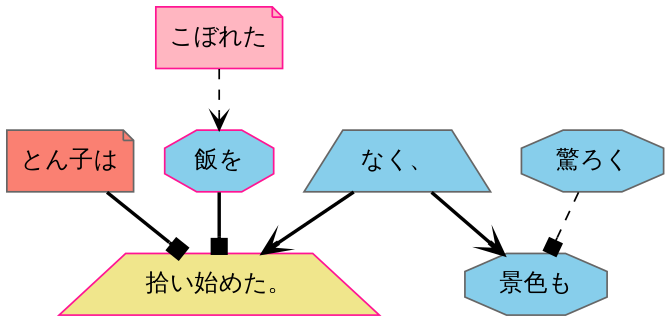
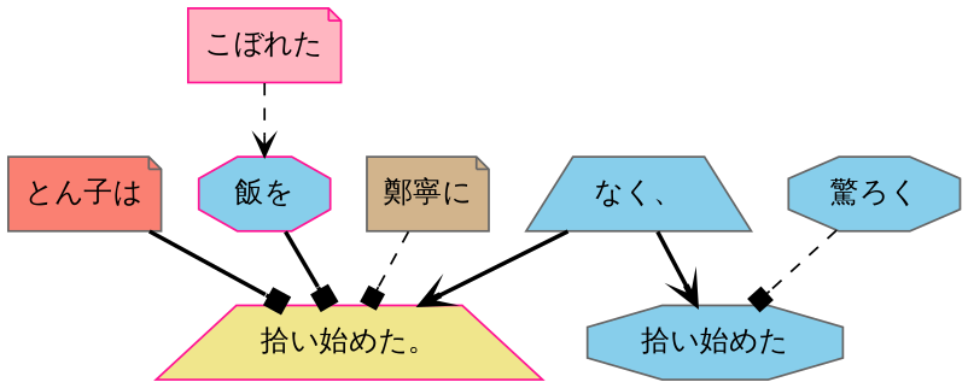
  digraph {
    fontname="Noto Sans"
    node [color=gray40 fillcolor=skyblue fontname="Noto Sans" shape=note style=filled]
    edge [arrowhead=box fontname="Noto Sans" style=bold]
    n1 [fillcolor=salmon label="とん子は"]
    n2 [color=deeppink fillcolor=khaki label="拾い始めた。" shape=trapezium]
    n3 [label="驚ろく" shape=octagon]
-   n4 [label="景色も" shape=octagon]
+   n4 [label="拾い始めた" shape=octagon]
    n5 [label="なく、" shape=trapezium]
    n6 [color=deeppink fillcolor=lightpink label="こぼれた"]
    n7 [color=deeppink label="飯を" shape=octagon]
+   n8 [fillcolor=tan label="鄭寧に"]
    n1 -> n2
    n3 -> n4 [style=dashed]
    n5 -> n2 [arrowhead=vee]
    n5 -> n4 [arrowhead=vee]
    n6 -> n7 [arrowhead=vee style=dashed]
    n7 -> n2
+   n8 -> n2 [style=dashed]
  }
